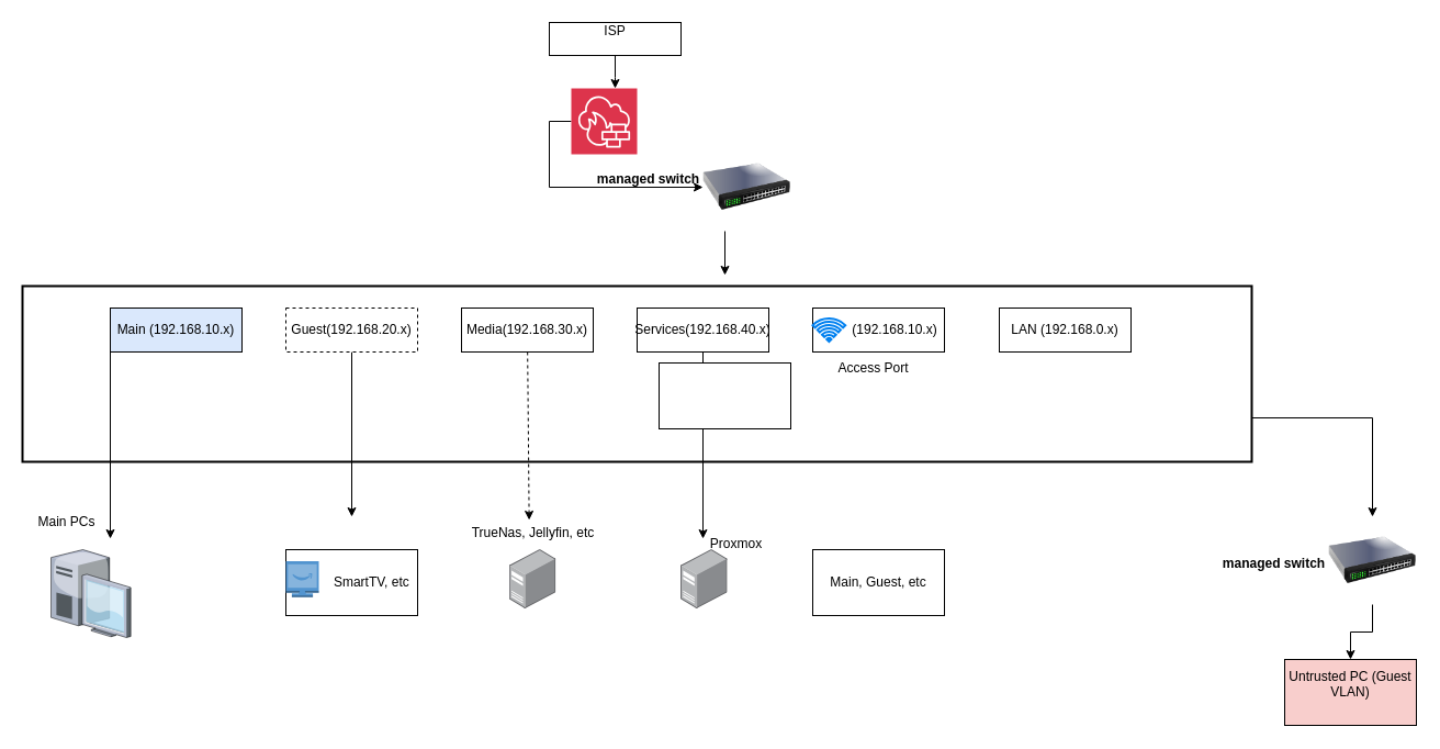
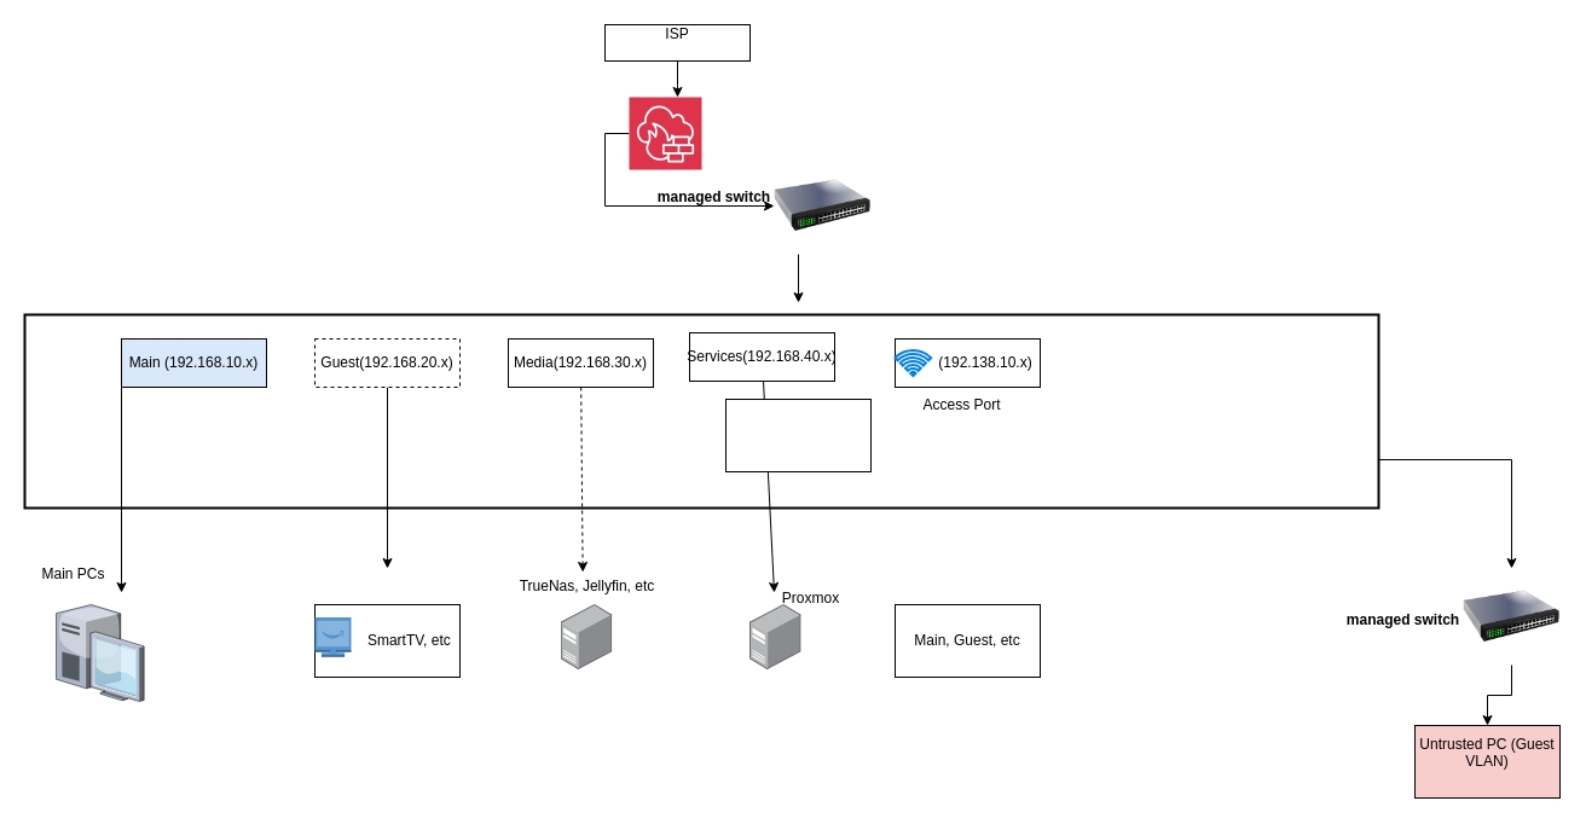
  <mxCell id="0" />
  <mxCell id="1" parent="0" />
  <mxCell id="2" style="edgeStyle=orthogonalEdgeStyle;rounded=0;orthogonalLoop=1;jettySize=auto;html=1;exitX=1;exitY=0.75;exitDx=0;exitDy=0;" edge="1" parent="1" source="3" target="22"><mxGeometry relative="1" as="geometry" /></mxCell>
  <mxCell id="3" value="" style="whiteSpace=wrap;strokeWidth=2;" parent="1" vertex="1"><mxGeometry x="20" y="260" width="1120" height="160" as="geometry" /></mxCell>
  <mxCell id="4" value="" style="edgeStyle=orthogonalEdgeStyle;rounded=0;orthogonalLoop=1;jettySize=auto;html=1;" edge="1" parent="1" source="5"><mxGeometry relative="1" as="geometry"><mxPoint x="560" y="80" as="targetPoint" /></mxGeometry></mxCell>
  <mxCell id="5" value="&lt;div style=&quot;&quot;&gt;&lt;span style=&quot;background-color: transparent; color: light-dark(rgb(0, 0, 0), rgb(255, 255, 255));&quot;&gt;ISP&lt;/span&gt;&lt;/div&gt;&lt;div style=&quot;&quot;&gt;&lt;br&gt;&lt;/div&gt;" style="rounded=0;whiteSpace=wrap;html=1;align=center;" vertex="1" parent="1"><mxGeometry x="500" width="120" height="30" as="geometry" y="20" /></mxCell>
  <mxCell id="6" style="edgeStyle=orthogonalEdgeStyle;rounded=0;orthogonalLoop=1;jettySize=auto;html=1;exitX=0;exitY=0.5;exitDx=0;exitDy=0;exitPerimeter=0;" edge="1" parent="1" source="7" target="9"><mxGeometry relative="1" as="geometry" /></mxCell>
  <mxCell id="7" value="" style="sketch=0;points=[[0,0,0],[0.25,0,0],[0.5,0,0],[0.75,0,0],[1,0,0],[0,1,0],[0.25,1,0],[0.5,1,0],[0.75,1,0],[1,1,0],[0,0.25,0],[0,0.5,0],[0,0.75,0],[1,0.25,0],[1,0.5,0],[1,0.75,0]];outlineConnect=0;fontColor=#232F3E;fillColor=#DD344C;strokeColor=#ffffff;dashed=0;verticalLabelPosition=bottom;verticalAlign=top;align=center;html=1;fontSize=12;fontStyle=0;aspect=fixed;shape=mxgraph.aws4.resourceIcon;resIcon=mxgraph.aws4.network_firewall;" vertex="1" parent="1"><mxGeometry x="520" y="80" width="60" height="60" as="geometry" /></mxCell>
  <mxCell id="8" style="edgeStyle=none;rounded=0;orthogonalLoop=1;jettySize=auto;html=1;exitX=0.25;exitY=1;exitDx=0;exitDy=0;" edge="1" parent="1" source="9"><mxGeometry relative="1" as="geometry"><mxPoint x="660" y="250" as="targetPoint" /></mxGeometry></mxCell>
  <mxCell id="9" value="" style="image;html=1;image=img/lib/clip_art/networking/Switch_128x128.png" vertex="1" parent="1"><mxGeometry x="640" y="130" width="80" height="80" as="geometry" /></mxCell>
  <mxCell id="10" value="&lt;b&gt;managed switch&lt;/b&gt;&lt;div&gt;&lt;br&gt;&lt;/div&gt;" style="text;html=1;align=center;verticalAlign=middle;resizable=0;points=[];autosize=1;strokeColor=none;fillColor=none;" vertex="1" parent="1"><mxGeometry x="530" y="150" width="120" height="40" as="geometry" /></mxCell>
  <mxCell id="11" style="edgeStyle=none;rounded=0;orthogonalLoop=1;jettySize=auto;html=1;exitX=0;exitY=1;exitDx=0;exitDy=0;" edge="1" parent="1" source="12"><mxGeometry relative="1" as="geometry"><mxPoint x="100" y="490" as="targetPoint" /></mxGeometry></mxCell>
  <mxCell id="12" value="Main (192.168.10.x)" style="rounded=0;whiteSpace=wrap;html=1;fillColor=#dae8fc;" vertex="1" parent="1"><mxGeometry x="100" y="280" width="120" height="40" as="geometry" /></mxCell>
  <mxCell id="13" style="edgeStyle=none;rounded=0;orthogonalLoop=1;jettySize=auto;html=1;" edge="1" parent="1" source="14"><mxGeometry relative="1" as="geometry"><mxPoint x="320" y="470" as="targetPoint" /></mxGeometry></mxCell>
  <mxCell id="14" value="Guest(192.168.20.x)" style="rounded=0;whiteSpace=wrap;html=1;dashed=1;" vertex="1" parent="1"><mxGeometry x="260" y="280" width="120" height="40" as="geometry" /></mxCell>
  <mxCell id="15" value="Media(192.168.30.x)" style="rounded=0;whiteSpace=wrap;html=1;" vertex="1" parent="1"><mxGeometry x="420" y="280" width="120" height="40" as="geometry" /></mxCell>
  <mxCell id="16" style="edgeStyle=none;rounded=0;orthogonalLoop=1;jettySize=auto;html=1;" edge="1" parent="1" source="17"><mxGeometry relative="1" as="geometry"><mxPoint x="640" y="490" as="targetPoint" /></mxGeometry></mxCell>
- <mxCell id="17" value="Services(192.168.40.x)" style="rounded=0;whiteSpace=wrap;html=1;" vertex="1" parent="1"><mxGeometry x="580" y="280" width="120" height="40" as="geometry" /></mxCell>
- <mxCell id="18" value="&amp;nbsp; &amp;nbsp; &amp;nbsp; &amp;nbsp; &amp;nbsp;(192.168.10.x)" style="rounded=0;whiteSpace=wrap;html=1;" vertex="1" parent="1"><mxGeometry x="740" y="280" width="120" height="40" as="geometry" /></mxCell>
+ <mxCell id="17" value="Services(192.168.40.x)" style="rounded=0;whiteSpace=wrap;html=1;" vertex="1" parent="1"><mxGeometry x="570" y="275" width="120" height="40" as="geometry" /></mxCell>
+ <mxCell id="18" value="&amp;nbsp; &amp;nbsp; &amp;nbsp; &amp;nbsp; &amp;nbsp;(192.138.10.x)" style="rounded=0;whiteSpace=wrap;html=1;" vertex="1" parent="1"><mxGeometry x="740" y="280" width="120" height="40" as="geometry" /></mxCell>
  <mxCell id="19" value="" style="html=1;verticalLabelPosition=bottom;align=center;labelBackgroundColor=#ffffff;verticalAlign=top;strokeWidth=2;strokeColor=#0080F0;shadow=0;dashed=0;shape=mxgraph.ios7.icons.wifi;pointerEvents=1" vertex="1" parent="1"><mxGeometry x="740" y="289.5" width="29.7" height="21" as="geometry" /></mxCell>
- <mxCell id="20" value="LAN (192.168.0.x)" style="rounded=0;whiteSpace=wrap;html=1;" vertex="1" parent="1"><mxGeometry x="910" y="280" width="120" height="40" as="geometry" /></mxCell>
  <mxCell id="21" value="" style="edgeStyle=orthogonalEdgeStyle;rounded=0;orthogonalLoop=1;jettySize=auto;html=1;" edge="1" parent="1" source="22" target="31"><mxGeometry relative="1" as="geometry" /></mxCell>
  <mxCell id="22" value="" style="image;html=1;image=img/lib/clip_art/networking/Switch_128x128.png" vertex="1" parent="1"><mxGeometry x="1210" y="470" width="80" height="80" as="geometry" /></mxCell>
  <mxCell id="23" value="&lt;b&gt;managed switch&lt;/b&gt;&lt;div&gt;&lt;br&gt;&lt;/div&gt;" style="text;html=1;align=center;verticalAlign=middle;resizable=0;points=[];autosize=1;strokeColor=none;fillColor=none;" vertex="1" parent="1"><mxGeometry x="1100" y="500" width="120" height="40" as="geometry" /></mxCell>
  <mxCell id="24" style="edgeStyle=none;rounded=0;orthogonalLoop=1;jettySize=auto;html=1;" edge="1" parent="1" source="25" target="18"><mxGeometry relative="1" as="geometry"><mxPoint x="795" y="470" as="targetPoint" /></mxGeometry></mxCell>
  <mxCell id="25" value="Access Port" style="text;html=1;align=center;verticalAlign=middle;resizable=0;points=[];autosize=1;strokeColor=none;fillColor=none;" vertex="1" parent="1"><mxGeometry x="750" y="320" width="90" height="30" as="geometry" /></mxCell>
  <mxCell id="26" value="" style="verticalLabelPosition=bottom;sketch=0;aspect=fixed;html=1;verticalAlign=top;strokeColor=none;align=center;outlineConnect=0;shape=mxgraph.citrix.desktop;" vertex="1" parent="1"><mxGeometry x="46" y="500" width="72.65" height="80" as="geometry" /></mxCell>
  <mxCell id="27" value="&amp;nbsp; &amp;nbsp; &amp;nbsp; &amp;nbsp; &amp;nbsp; &amp;nbsp;SmartTV, etc" style="rounded=0;whiteSpace=wrap;html=1;" vertex="1" parent="1"><mxGeometry x="260" y="500" width="120" height="60" as="geometry" /></mxCell>
  <mxCell id="28" value="" style="image;points=[];aspect=fixed;html=1;align=center;shadow=0;dashed=0;image=img/lib/allied_telesis/computer_and_terminals/Server_Desktop.svg;" vertex="1" parent="1"><mxGeometry x="620" y="500" width="42.6" height="54" as="geometry" /></mxCell>
  <mxCell id="29" value="Proxmox" style="text;html=1;align=center;verticalAlign=middle;resizable=0;points=[];autosize=1;strokeColor=none;fillColor=none;" vertex="1" parent="1"><mxGeometry x="635" y="480" width="70" height="30" as="geometry" /></mxCell>
  <mxCell id="30" value="Main, Guest, etc" style="rounded=0;whiteSpace=wrap;html=1;" vertex="1" parent="1"><mxGeometry x="740" y="500" width="120" height="60" as="geometry" /></mxCell>
  <mxCell id="31" value="Untrusted PC (Guest VLAN)&lt;div&gt;&lt;br&gt;&lt;/div&gt;" style="rounded=0;whiteSpace=wrap;html=1;fillColor=#f8cecc;" vertex="1" parent="1"><mxGeometry x="1170" y="600" width="120" height="60" as="geometry" /></mxCell>
  <mxCell id="32" value="" style="outlineConnect=0;dashed=0;verticalLabelPosition=bottom;verticalAlign=top;align=center;html=1;shape=mxgraph.aws3.fire_tv;fillColor=#5294CF;gradientColor=none;" vertex="1" parent="1"><mxGeometry x="260" y="510.62" width="30" height="32.75" as="geometry" /></mxCell>
  <mxCell id="33" value="" style="image;points=[];aspect=fixed;html=1;align=center;shadow=0;dashed=0;image=img/lib/allied_telesis/computer_and_terminals/Server_Desktop.svg;" vertex="1" parent="1"><mxGeometry x="463.7" y="500" width="42.6" height="54" as="geometry" /></mxCell>
  <mxCell id="34" value="" style="rounded=0;whiteSpace=wrap;html=1;" vertex="1" parent="1"><mxGeometry x="600" y="330" width="120" height="60" as="geometry" /></mxCell>
  <mxCell id="35" value="TrueNas, Jellyfin, etc" style="text;html=1;align=center;verticalAlign=middle;resizable=0;points=[];autosize=1;strokeColor=none;fillColor=none;" vertex="1" parent="1"><mxGeometry x="415" y="470" width="140" height="30" as="geometry" /></mxCell>
  <mxCell id="36" style="edgeStyle=none;rounded=0;orthogonalLoop=1;jettySize=auto;html=1;entryX=0.476;entryY=0.1;entryDx=0;entryDy=0;entryPerimeter=0;dashed=1;" edge="1" parent="1" source="15" target="35"><mxGeometry relative="1" as="geometry" /></mxCell>
  <mxCell id="37" value="Main PCs" style="text;html=1;align=center;verticalAlign=middle;resizable=0;points=[];autosize=1;strokeColor=none;fillColor=none;" vertex="1" parent="1"><mxGeometry x="20" y="460" width="80" height="30" as="geometry" /></mxCell>
